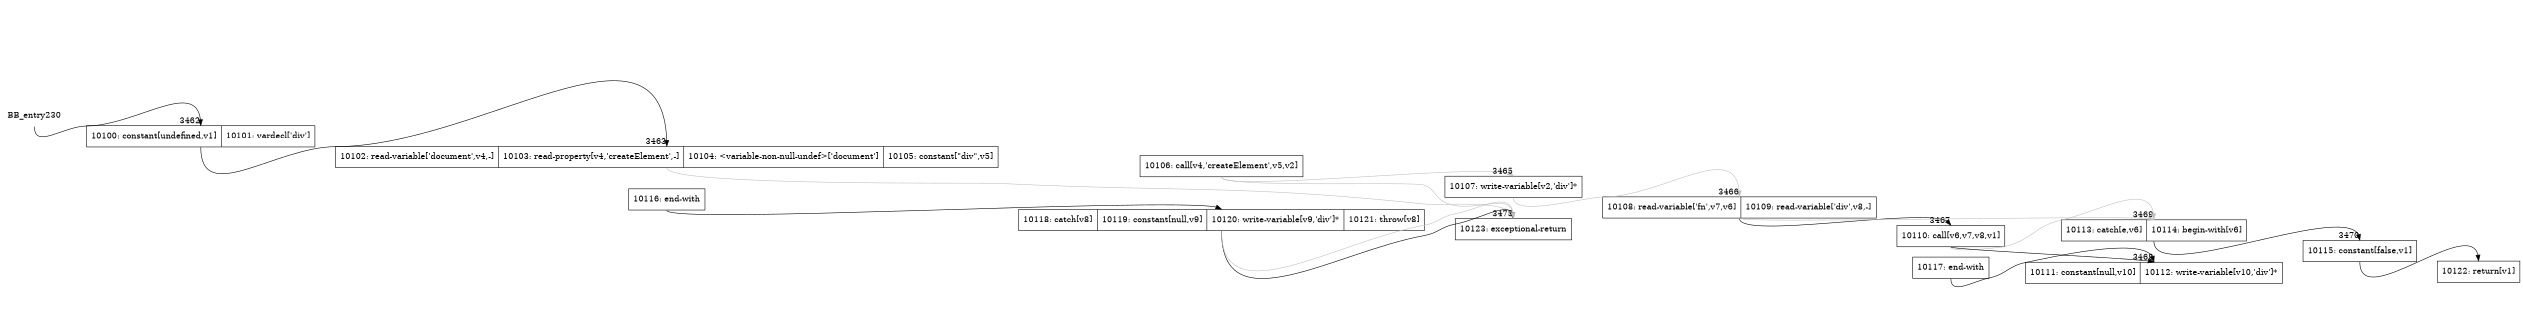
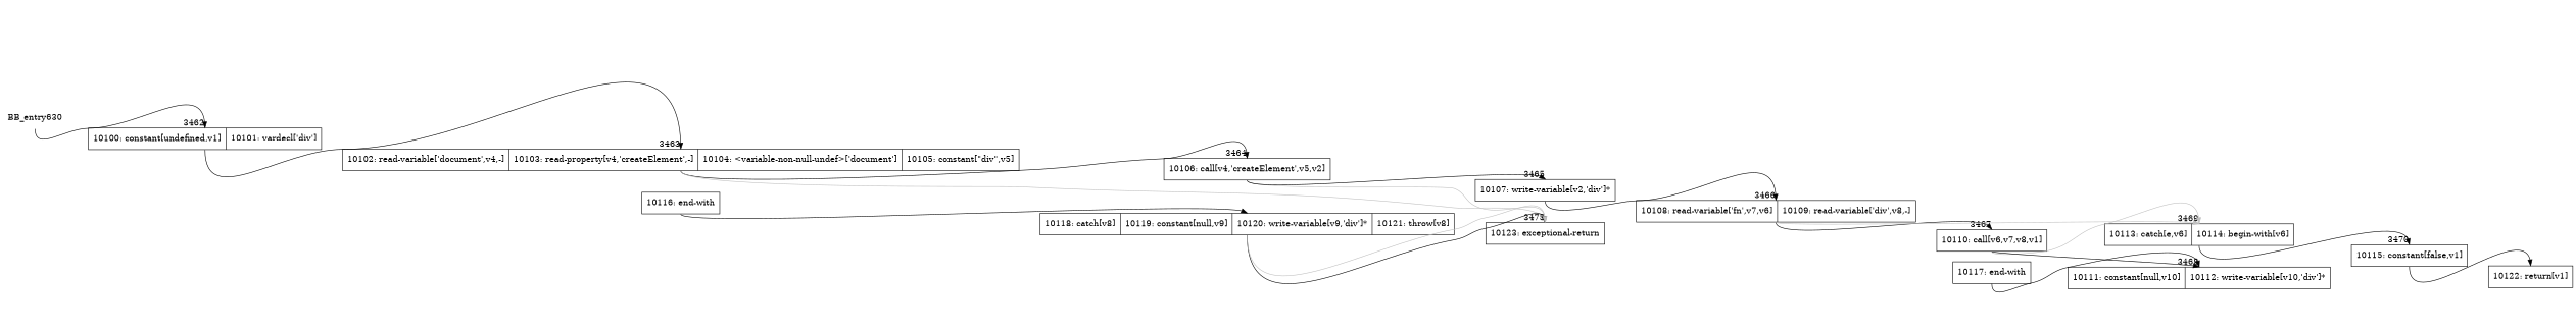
  digraph {
    rankdir=LR
    node [shape=record]
    edge [headport=n tailport=s]
-   BB_entry230 [shape=none]
+   BB_entry230 [shape=none label=BB_entry630]
    n2 [label="{10100: constant[undefined,v1]|10101: vardecl['div']}"]
    n3 [label="{10102: read-variable['document',v4,-]|10103: read-property[v4,'createElement',-]|10104: \<variable-non-null-undef\>['document']|10105: constant[\"div\",v5]}"]
    n4 [label="{10106: call[v4,'createElement',v5,v2]}"]
    n5 [label="{10123: exceptional-return}"]
    n6 [label="{10107: write-variable[v2,'div']*}"]
    n7 [label="{10108: read-variable['fn',v7,v6]|10109: read-variable['div',v8,-]}"]
    n8 [label="{10110: call[v6,v7,v8,v1]}"]
    n9 [label="{10113: catch[e,v6]|10114: begin-with[v6]}"]
    n10 [label="{10111: constant[null,v10]|10112: write-variable[v10,'div']*}"]
    n11 [label="{10115: constant[false,v1]}"]
    n12 [label="{10122: return[v1]}"]
    n13 [label="{10118: catch[v8]|10119: constant[null,v9]|10120: write-variable[v9,'div']*|10121: throw[v8]}"]
    n14 [label="{10116: end-with}"]
    n15 [label="{10117: end-with}"]
    BB_entry230 -> n2 [headlabel="    3462"]
    n2 -> n3 [headlabel="      3463"]
+   n3 -> n4 [headlabel="      3464"]
    n3 -> n5 [color=gray headlabel="      3475"]
    n4 -> n5 [color=gray]
-   n4 -> n6 [headlabel="      3465" color=gray]
-   n6 -> n7 [headlabel="      3466" color=gray]
+   n4 -> n6 [headlabel="      3465"]
+   n6 -> n7 [headlabel="      3466"]
    n7 -> n8 [headlabel="      3467"]
    n7 -> n9 [color=gray headlabel="      3469"]
    n8 -> n9 [color=gray]
    n8 -> n10 [headlabel="      3468"]
    n9 -> n11 [headlabel="      3470"]
    n11 -> n12
    n13 -> n5
    n13 -> n5 [color=gray]
    n14 -> n13
    n15 -> n10
  }
